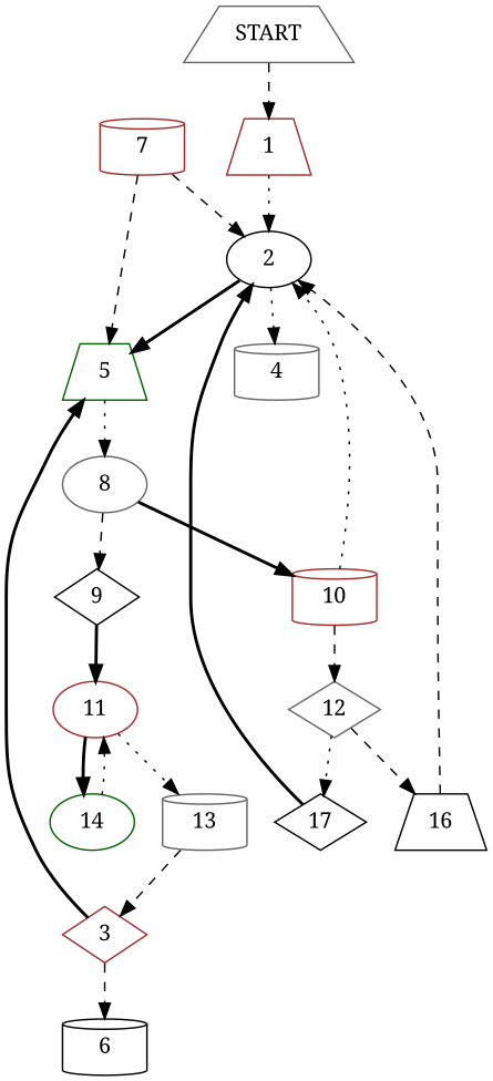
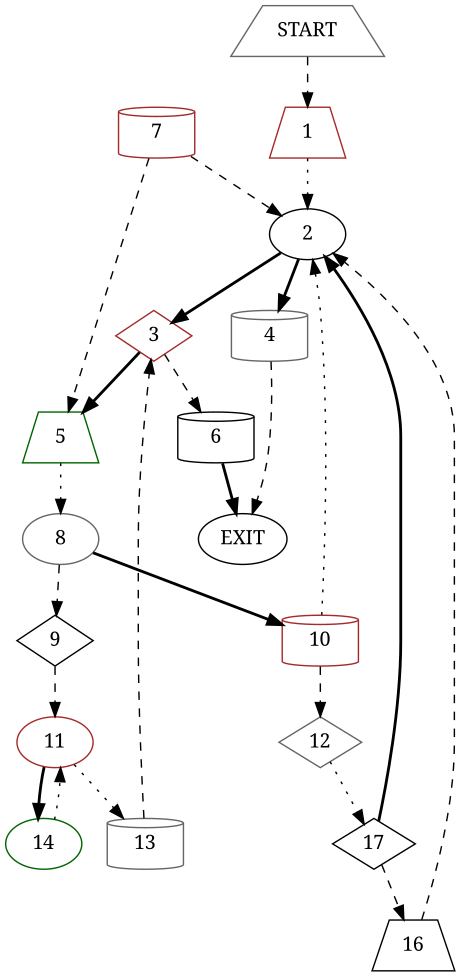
  digraph {
    fontname="Noto Serif"
    node [color=black fontname="Noto Serif" shape=ellipse]
    edge [fontname="Noto Serif" style=dashed]
    n1 [color=gray40 label=START shape=trapezium]
    1 [color=brown shape=trapezium]
    2
+   n4 [label=EXIT]
    3 [color=brown shape=diamond]
    4 [color=gray40 shape=cylinder]
    5 [color=darkgreen shape=trapezium]
    6 [shape=cylinder]
    8 [color=gray40]
    7 [color=brown shape=cylinder]
    9 [shape=diamond]
    10 [color=brown shape=cylinder]
    11 [color=brown]
    12 [color=gray40 shape=diamond]
    13 [color=gray40 shape=cylinder]
    14 [color=darkgreen]
    n17 [label=17 shape=diamond]
    16 [shape=trapezium]
    n1 -> 1
    1 -> 2 [style=dotted]
-   2 -> 5 [style=bold]
-   2 -> 4 [style=dotted]
+   2 -> 3 [style=bold]
+   2 -> 4 [style=bold]
    3 -> 5 [style=bold]
    3 -> 6
+   4 -> n4
    5 -> 8 [style=dotted]
+   6 -> n4 [style=bold]
    8 -> 9
    8 -> 10 [style=bold]
    7 -> 2
    7 -> 5
-   9 -> 11 [style=bold]
+   9 -> 11
    10 -> 2 [style=dotted]
    10 -> 12
    11 -> 13 [style=dotted]
    11 -> 14 [style=bold]
    12 -> n17 [style=dotted]
-   12 -> 16
+   n17 -> 16
    13 -> 3
    14 -> 11 [style=dotted]
    n17 -> 2 [style=bold]
    16 -> 2
  }
